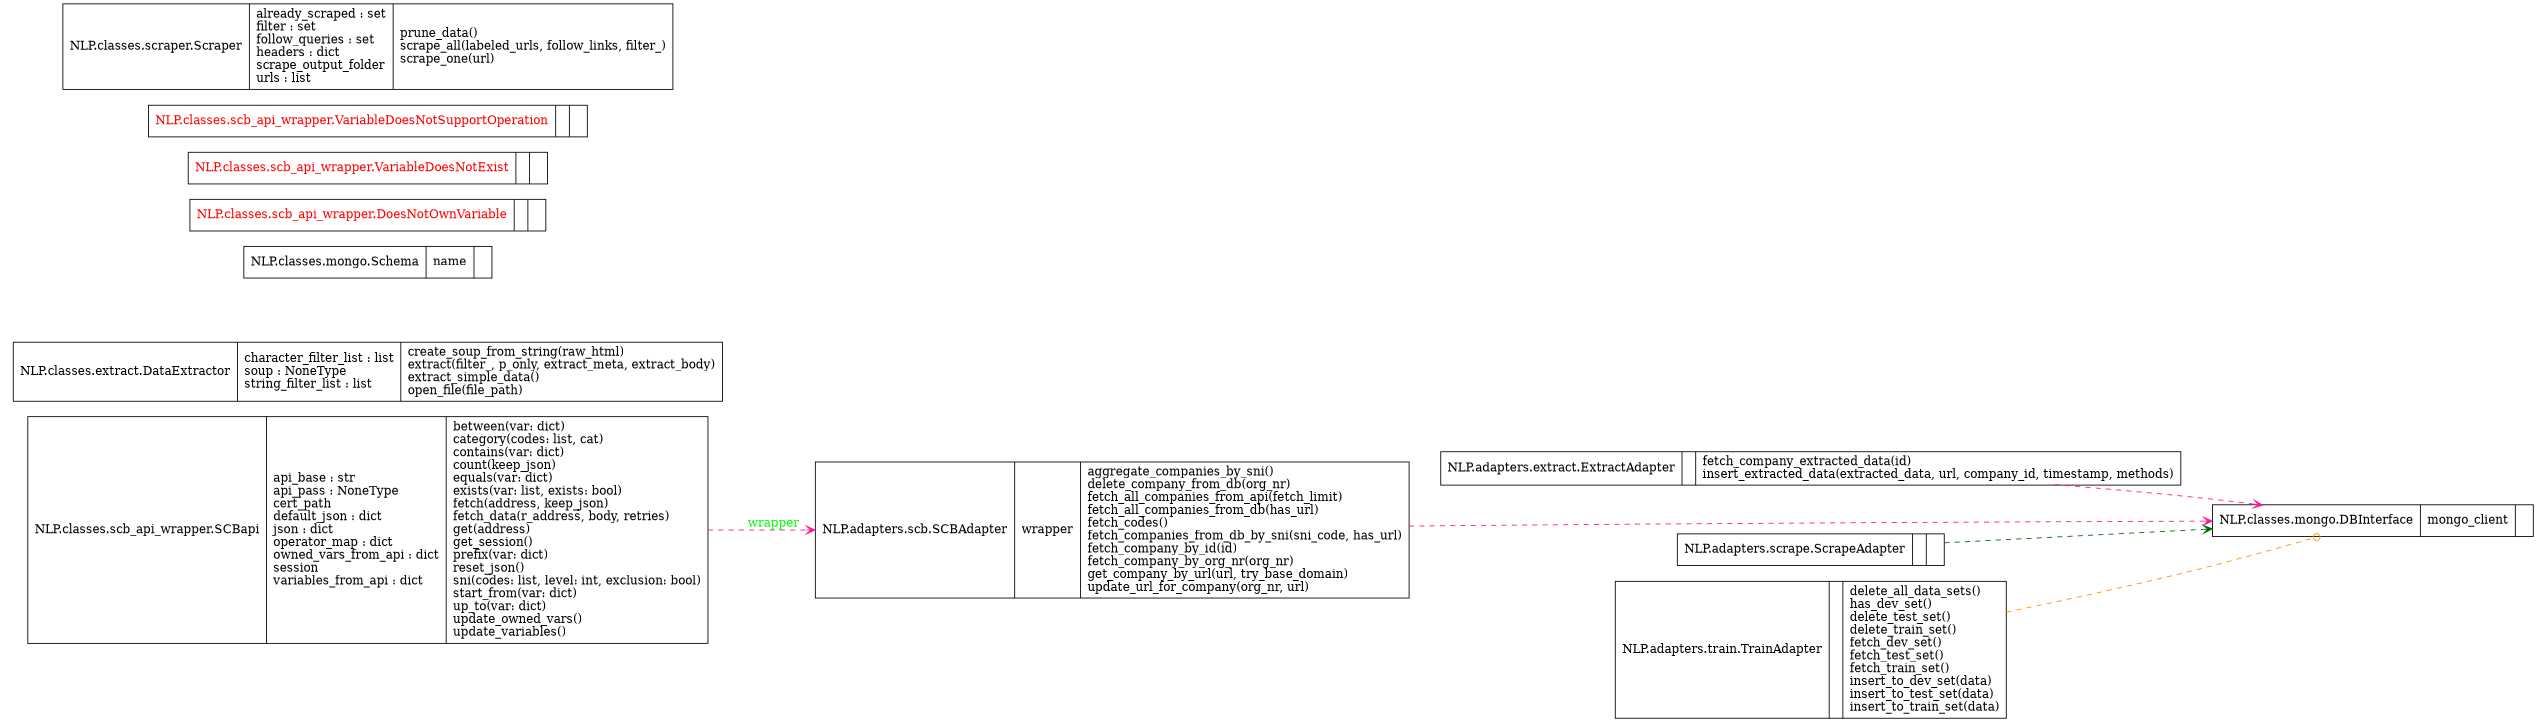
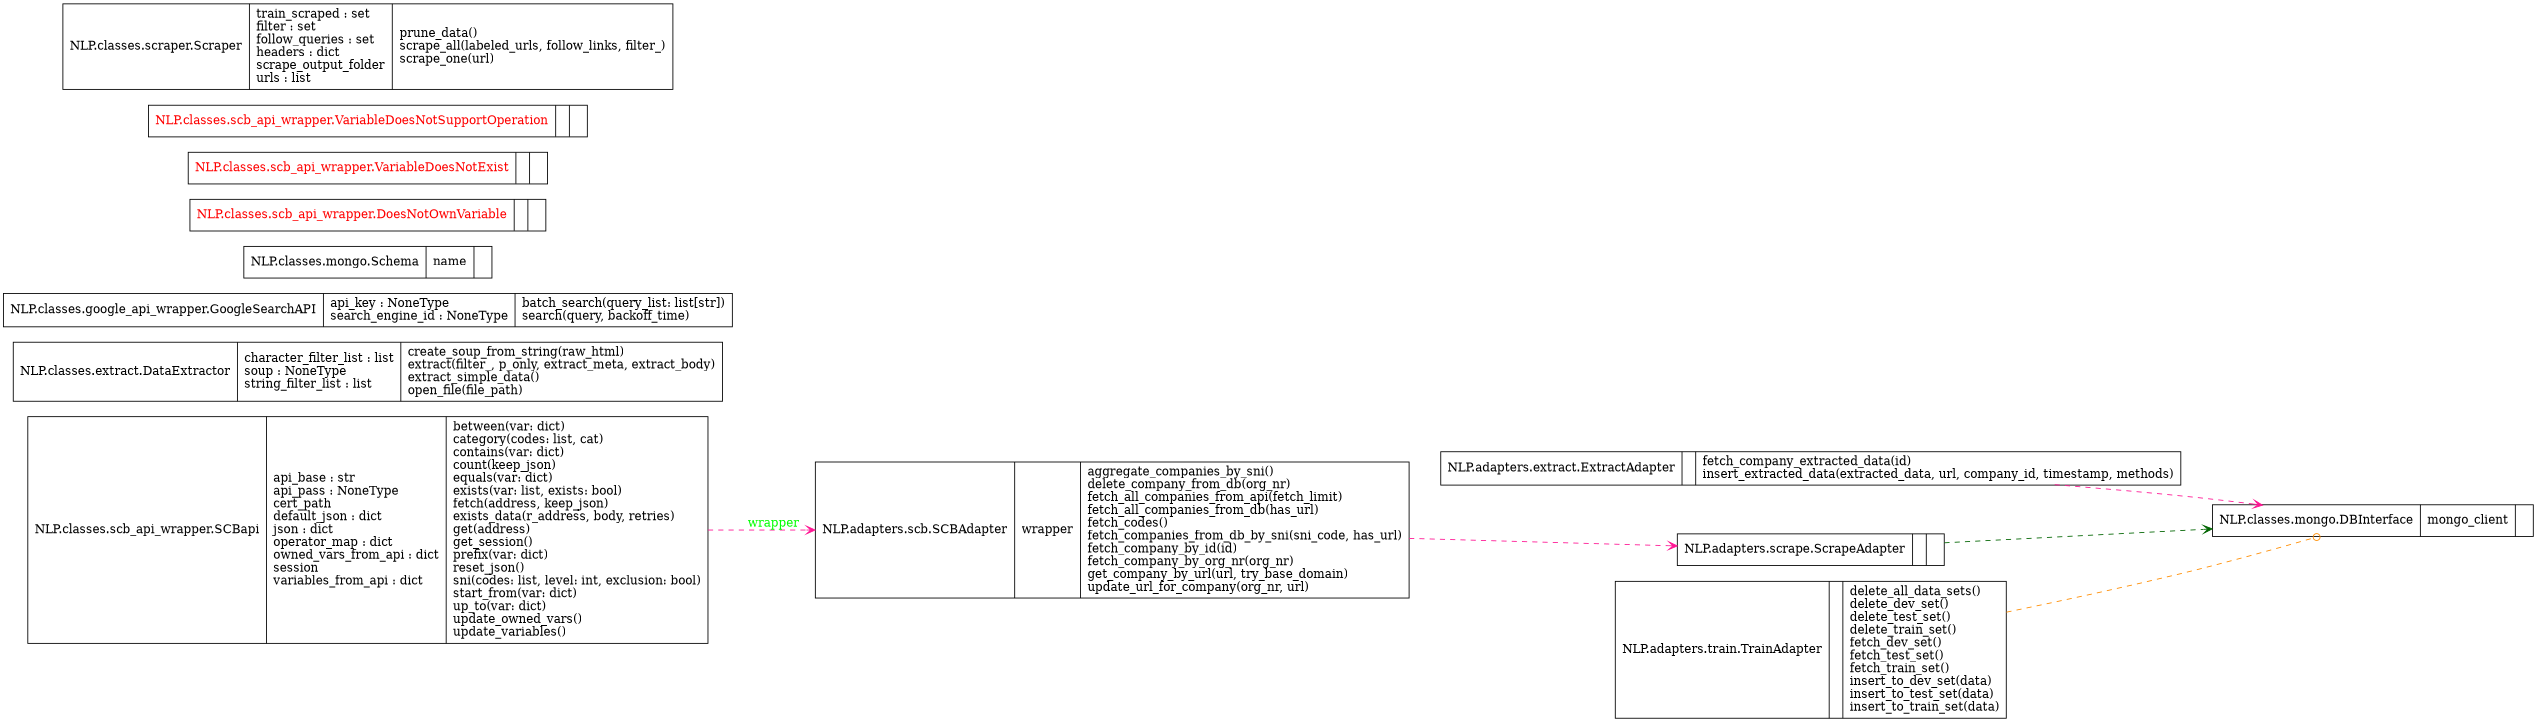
  digraph {
    rankdir=LR
    node [color=black fontcolor=black shape=record style=solid]
    edge [arrowhead=vee arrowtail=none color=deeppink style=dashed]
    n1 [label=<{NLP.adapters.extract.ExtractAdapter|<br ALIGN="LEFT"/>|fetch_company_extracted_data(id)<br ALIGN="LEFT"/>insert_extracted_data(extracted_data, url, company_id, timestamp, methods)<br ALIGN="LEFT"/>}>]
    n2 [label=<{NLP.classes.mongo.DBInterface|mongo_client<br ALIGN="LEFT"/>|}>]
    n3 [label=<{NLP.adapters.scb.SCBAdapter|wrapper<br ALIGN="LEFT"/>|aggregate_companies_by_sni()<br ALIGN="LEFT"/>delete_company_from_db(org_nr)<br ALIGN="LEFT"/>fetch_all_companies_from_api(fetch_limit)<br ALIGN="LEFT"/>fetch_all_companies_from_db(has_url)<br ALIGN="LEFT"/>fetch_codes()<br ALIGN="LEFT"/>fetch_companies_from_db_by_sni(sni_code, has_url)<br ALIGN="LEFT"/>fetch_company_by_id(id)<br ALIGN="LEFT"/>fetch_company_by_org_nr(org_nr)<br ALIGN="LEFT"/>get_company_by_url(url, try_base_domain)<br ALIGN="LEFT"/>update_url_for_company(org_nr, url)<br ALIGN="LEFT"/>}>]
    n4 [label=<{NLP.adapters.scrape.ScrapeAdapter|<br ALIGN="LEFT"/>|}>]
-   n5 [label=<{NLP.adapters.train.TrainAdapter|<br ALIGN="LEFT"/>|delete_all_data_sets()<br ALIGN="LEFT"/>has_dev_set()<br ALIGN="LEFT"/>delete_test_set()<br ALIGN="LEFT"/>delete_train_set()<br ALIGN="LEFT"/>fetch_dev_set()<br ALIGN="LEFT"/>fetch_test_set()<br ALIGN="LEFT"/>fetch_train_set()<br ALIGN="LEFT"/>insert_to_dev_set(data)<br ALIGN="LEFT"/>insert_to_test_set(data)<br ALIGN="LEFT"/>insert_to_train_set(data)<br ALIGN="LEFT"/>}>]
+   n5 [label=<{NLP.adapters.train.TrainAdapter|<br ALIGN="LEFT"/>|delete_all_data_sets()<br ALIGN="LEFT"/>delete_dev_set()<br ALIGN="LEFT"/>delete_test_set()<br ALIGN="LEFT"/>delete_train_set()<br ALIGN="LEFT"/>fetch_dev_set()<br ALIGN="LEFT"/>fetch_test_set()<br ALIGN="LEFT"/>fetch_train_set()<br ALIGN="LEFT"/>insert_to_dev_set(data)<br ALIGN="LEFT"/>insert_to_test_set(data)<br ALIGN="LEFT"/>insert_to_train_set(data)<br ALIGN="LEFT"/>}>]
    n6 [label=<{NLP.classes.extract.DataExtractor|character_filter_list : list<br ALIGN="LEFT"/>soup : NoneType<br ALIGN="LEFT"/>string_filter_list : list<br ALIGN="LEFT"/>|create_soup_from_string(raw_html)<br ALIGN="LEFT"/>extract(filter_, p_only, extract_meta, extract_body)<br ALIGN="LEFT"/>extract_simple_data()<br ALIGN="LEFT"/>open_file(file_path)<br ALIGN="LEFT"/>}>]
+   n7 [label=<{NLP.classes.google_api_wrapper.GoogleSearchAPI|api_key : NoneType<br ALIGN="LEFT"/>search_engine_id : NoneType<br ALIGN="LEFT"/>|batch_search(query_list: list[str])<br ALIGN="LEFT"/>search(query, backoff_time)<br ALIGN="LEFT"/>}>]
    n8 [label=<{NLP.classes.mongo.Schema|name<br ALIGN="LEFT"/>|}>]
    n9 [fontcolor=red label=<{NLP.classes.scb_api_wrapper.DoesNotOwnVariable|<br ALIGN="LEFT"/>|}>]
-   n10 [label=<{NLP.classes.scb_api_wrapper.SCBapi|api_base : str<br ALIGN="LEFT"/>api_pass : NoneType<br ALIGN="LEFT"/>cert_path<br ALIGN="LEFT"/>default_json : dict<br ALIGN="LEFT"/>json : dict<br ALIGN="LEFT"/>operator_map : dict<br ALIGN="LEFT"/>owned_vars_from_api : dict<br ALIGN="LEFT"/>session<br ALIGN="LEFT"/>variables_from_api : dict<br ALIGN="LEFT"/>|between(var: dict)<br ALIGN="LEFT"/>category(codes: list, cat)<br ALIGN="LEFT"/>contains(var: dict)<br ALIGN="LEFT"/>count(keep_json)<br ALIGN="LEFT"/>equals(var: dict)<br ALIGN="LEFT"/>exists(var: list, exists: bool)<br ALIGN="LEFT"/>fetch(address, keep_json)<br ALIGN="LEFT"/>fetch_data(r_address, body, retries)<br ALIGN="LEFT"/>get(address)<br ALIGN="LEFT"/>get_session()<br ALIGN="LEFT"/>prefix(var: dict)<br ALIGN="LEFT"/>reset_json()<br ALIGN="LEFT"/>sni(codes: list, level: int, exclusion: bool)<br ALIGN="LEFT"/>start_from(var: dict)<br ALIGN="LEFT"/>up_to(var: dict)<br ALIGN="LEFT"/>update_owned_vars()<br ALIGN="LEFT"/>update_variables()<br ALIGN="LEFT"/>}>]
+   n10 [label=<{NLP.classes.scb_api_wrapper.SCBapi|api_base : str<br ALIGN="LEFT"/>api_pass : NoneType<br ALIGN="LEFT"/>cert_path<br ALIGN="LEFT"/>default_json : dict<br ALIGN="LEFT"/>json : dict<br ALIGN="LEFT"/>operator_map : dict<br ALIGN="LEFT"/>owned_vars_from_api : dict<br ALIGN="LEFT"/>session<br ALIGN="LEFT"/>variables_from_api : dict<br ALIGN="LEFT"/>|between(var: dict)<br ALIGN="LEFT"/>category(codes: list, cat)<br ALIGN="LEFT"/>contains(var: dict)<br ALIGN="LEFT"/>count(keep_json)<br ALIGN="LEFT"/>equals(var: dict)<br ALIGN="LEFT"/>exists(var: list, exists: bool)<br ALIGN="LEFT"/>fetch(address, keep_json)<br ALIGN="LEFT"/>exists_data(r_address, body, retries)<br ALIGN="LEFT"/>get(address)<br ALIGN="LEFT"/>get_session()<br ALIGN="LEFT"/>prefix(var: dict)<br ALIGN="LEFT"/>reset_json()<br ALIGN="LEFT"/>sni(codes: list, level: int, exclusion: bool)<br ALIGN="LEFT"/>start_from(var: dict)<br ALIGN="LEFT"/>up_to(var: dict)<br ALIGN="LEFT"/>update_owned_vars()<br ALIGN="LEFT"/>update_variables()<br ALIGN="LEFT"/>}>]
    n11 [fontcolor=red label=<{NLP.classes.scb_api_wrapper.VariableDoesNotExist|<br ALIGN="LEFT"/>|}>]
    n12 [fontcolor=red label=<{NLP.classes.scb_api_wrapper.VariableDoesNotSupportOperation|<br ALIGN="LEFT"/>|}>]
-   n13 [label=<{NLP.classes.scraper.Scraper|already_scraped : set<br ALIGN="LEFT"/>filter : set<br ALIGN="LEFT"/>follow_queries : set<br ALIGN="LEFT"/>headers : dict<br ALIGN="LEFT"/>scrape_output_folder<br ALIGN="LEFT"/>urls : list<br ALIGN="LEFT"/>|prune_data()<br ALIGN="LEFT"/>scrape_all(labeled_urls, follow_links, filter_)<br ALIGN="LEFT"/>scrape_one(url)<br ALIGN="LEFT"/>}>]
+   n13 [label=<{NLP.classes.scraper.Scraper|train_scraped : set<br ALIGN="LEFT"/>filter : set<br ALIGN="LEFT"/>follow_queries : set<br ALIGN="LEFT"/>headers : dict<br ALIGN="LEFT"/>scrape_output_folder<br ALIGN="LEFT"/>urls : list<br ALIGN="LEFT"/>|prune_data()<br ALIGN="LEFT"/>scrape_all(labeled_urls, follow_links, filter_)<br ALIGN="LEFT"/>scrape_one(url)<br ALIGN="LEFT"/>}>]
    n1 -> n2
-   n3 -> n2
+   n3 -> n4
    n4 -> n2 [color=darkgreen]
    n5 -> n2 [arrowhead=odot color=darkorange]
    n10 -> n3 [fontcolor=green label=wrapper]
  }
